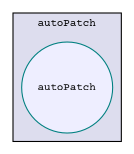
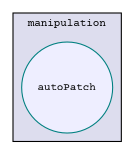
  digraph {
    compound=true
    fontname="Courier Prime"
    n1 [fillcolor="#eeeeff" fontname="Courier Prime" fontsize=10 label=autoPatch pencolor=black shape=circle style=filled color=teal]
    subgraph cluster_1 {
      bgcolor="#ddddee"
      fontsize=10
-     label=autoPatch
+     label=manipulation
      pencolor=black
      n1
    }
  }
